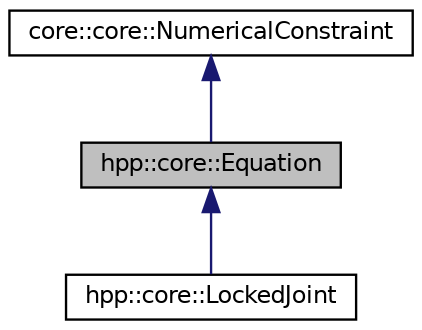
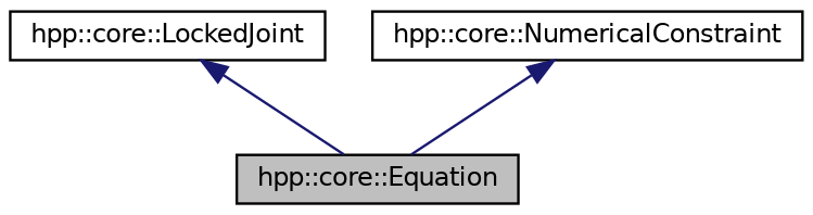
  digraph {
    node [color=black fillcolor=white fontname=Helvetica fontsize=10 shape=record style=filled]
    edge [color=midnightblue dir=back fontname=Helvetica fontsize=10 labelfontname=Helvetica labelfontsize=10 style=solid]
    n1 [fillcolor=grey75 fontcolor=black height=0.2 label="hpp::core::Equation" width=0.4]
    n2 [height=0.2 label="hpp::core::LockedJoint" width=0.4]
-   n3 [height=0.2 label="core::core::NumericalConstraint" width=0.4]
-   n1 -> n2
+   n3 [height=0.2 label="hpp::core::NumericalConstraint" width=0.4]
+   n2 -> n1
    n3 -> n1
  }
